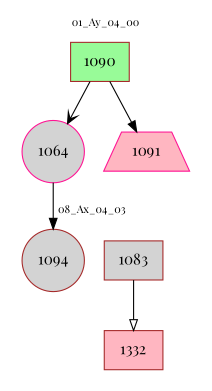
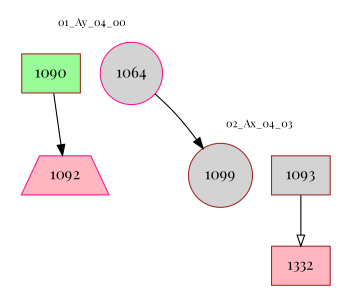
  digraph {
    fontname="Playfair Display"
    node [color=brown fillcolor=lightgrey fontname="Playfair Display" shape=box style=filled]
    edge [arrowhead=normal color=black fontname="Playfair Display"]
-   n1 [label=1083]
-   n2 [label=1094 shape=circle]
+   n1 [label=1093]
+   n2 [label=1099 shape=circle]
    n3 [fillcolor=lightpink label=1332]
    n4 [fillcolor=palegreen label=1090]
    n5 [color=deeppink label=1064 shape=circle]
-   n6 [color=deeppink fillcolor=lightpink label=1091 shape=trapezium]
+   n6 [color=deeppink fillcolor=lightpink label=1092 shape=trapezium]
    subgraph cluster_1 {
      color=white
      fontsize=10
-     label="08_Ax_04_03"
+     label="02_Ax_04_03"
      n1
      n2
      n3
    }
    subgraph cluster_2 {
      color=white
      fontsize=10
      label="01_Ay_04_00"
      n4
      n5
      n6
    }
    n1 -> n3 [arrowhead=onormal]
-   n4 -> n5 [arrowhead=vee]
    n4 -> n6
    n5 -> n2
  }
